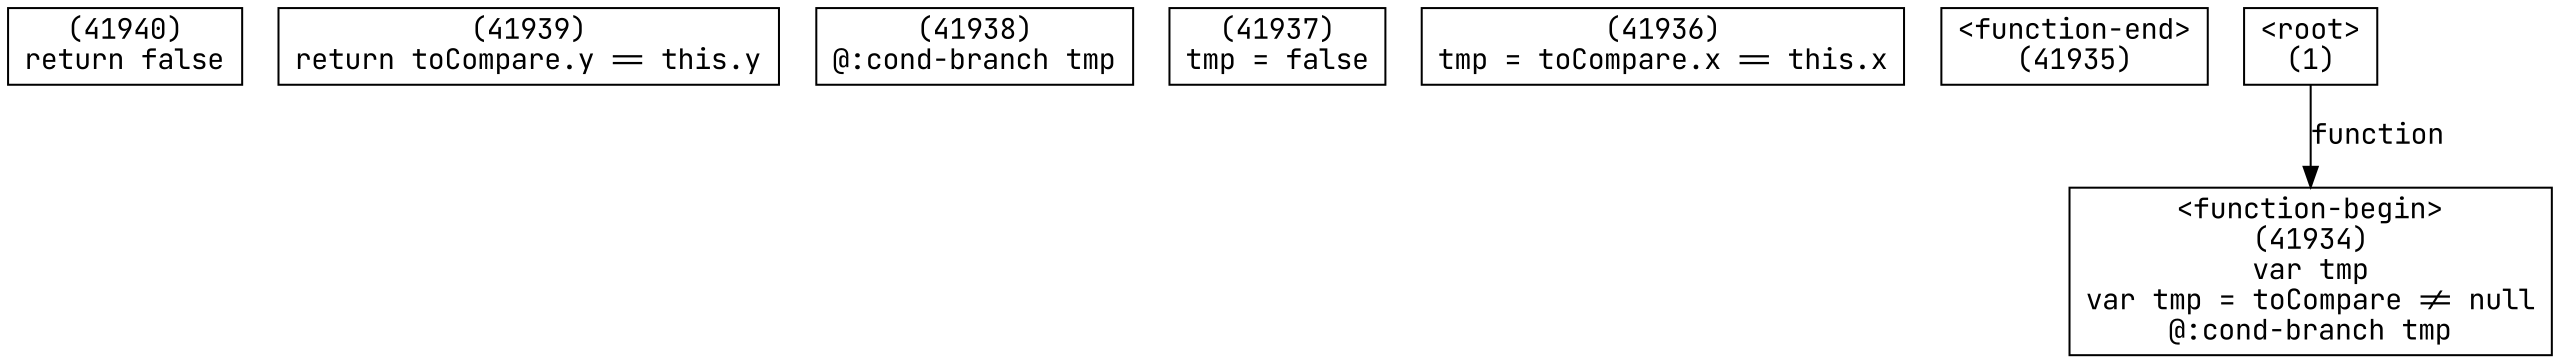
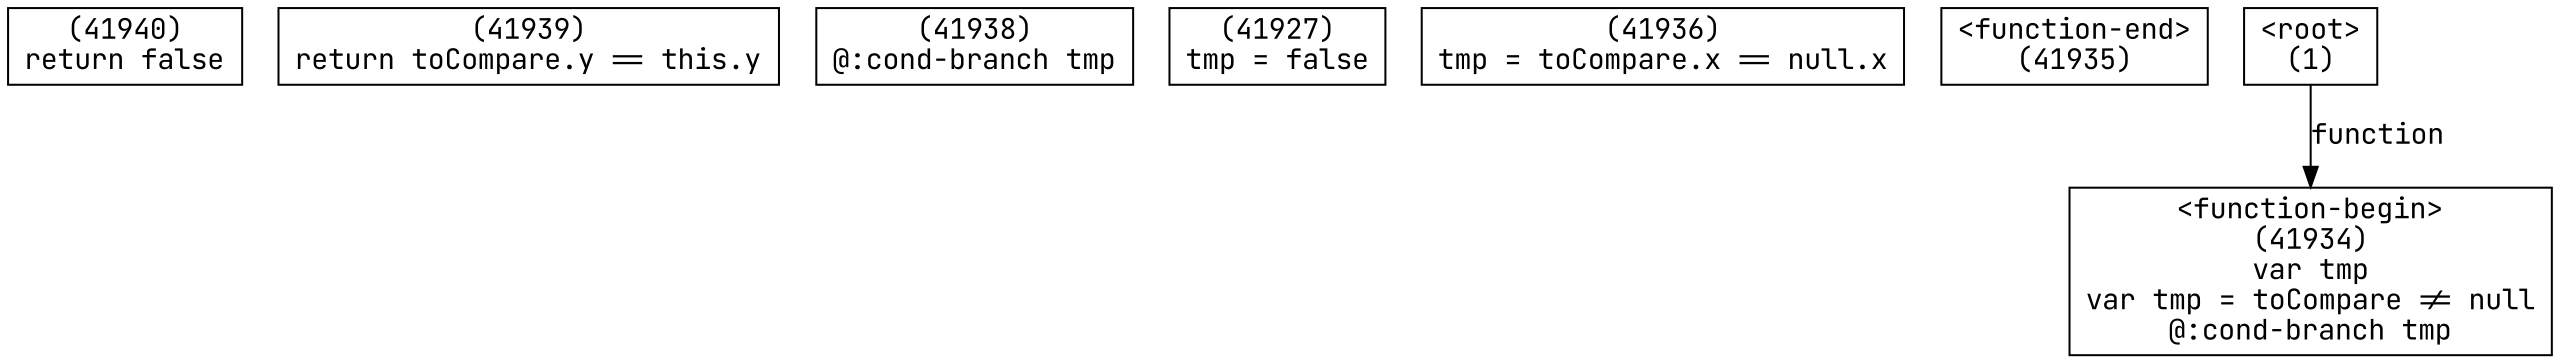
  digraph {
    fontname="JetBrains Mono"
    node [shape=box fontname="JetBrains Mono"]
    n1 [label="(41940)\nreturn false"]
    n2 [label="(41939)\nreturn toCompare.y == this.y"]
    n3 [label="(41938)\n@:cond-branch tmp"]
-   n4 [label="(41937)\ntmp = false"]
-   n5 [label="(41936)\ntmp = toCompare.x == this.x"]
+   n4 [label="(41927)\ntmp = false"]
+   n5 [label="(41936)\ntmp = toCompare.x == null.x"]
    n6 [label="<function-end>\n(41935)"]
    n7 [label="<function-begin>\n(41934)\nvar tmp\nvar tmp = toCompare != null\n@:cond-branch tmp"]
    n8 [label="<root>\n(1)"]
    n8 -> n7 [label=function fontname="JetBrains Mono"]
  }
